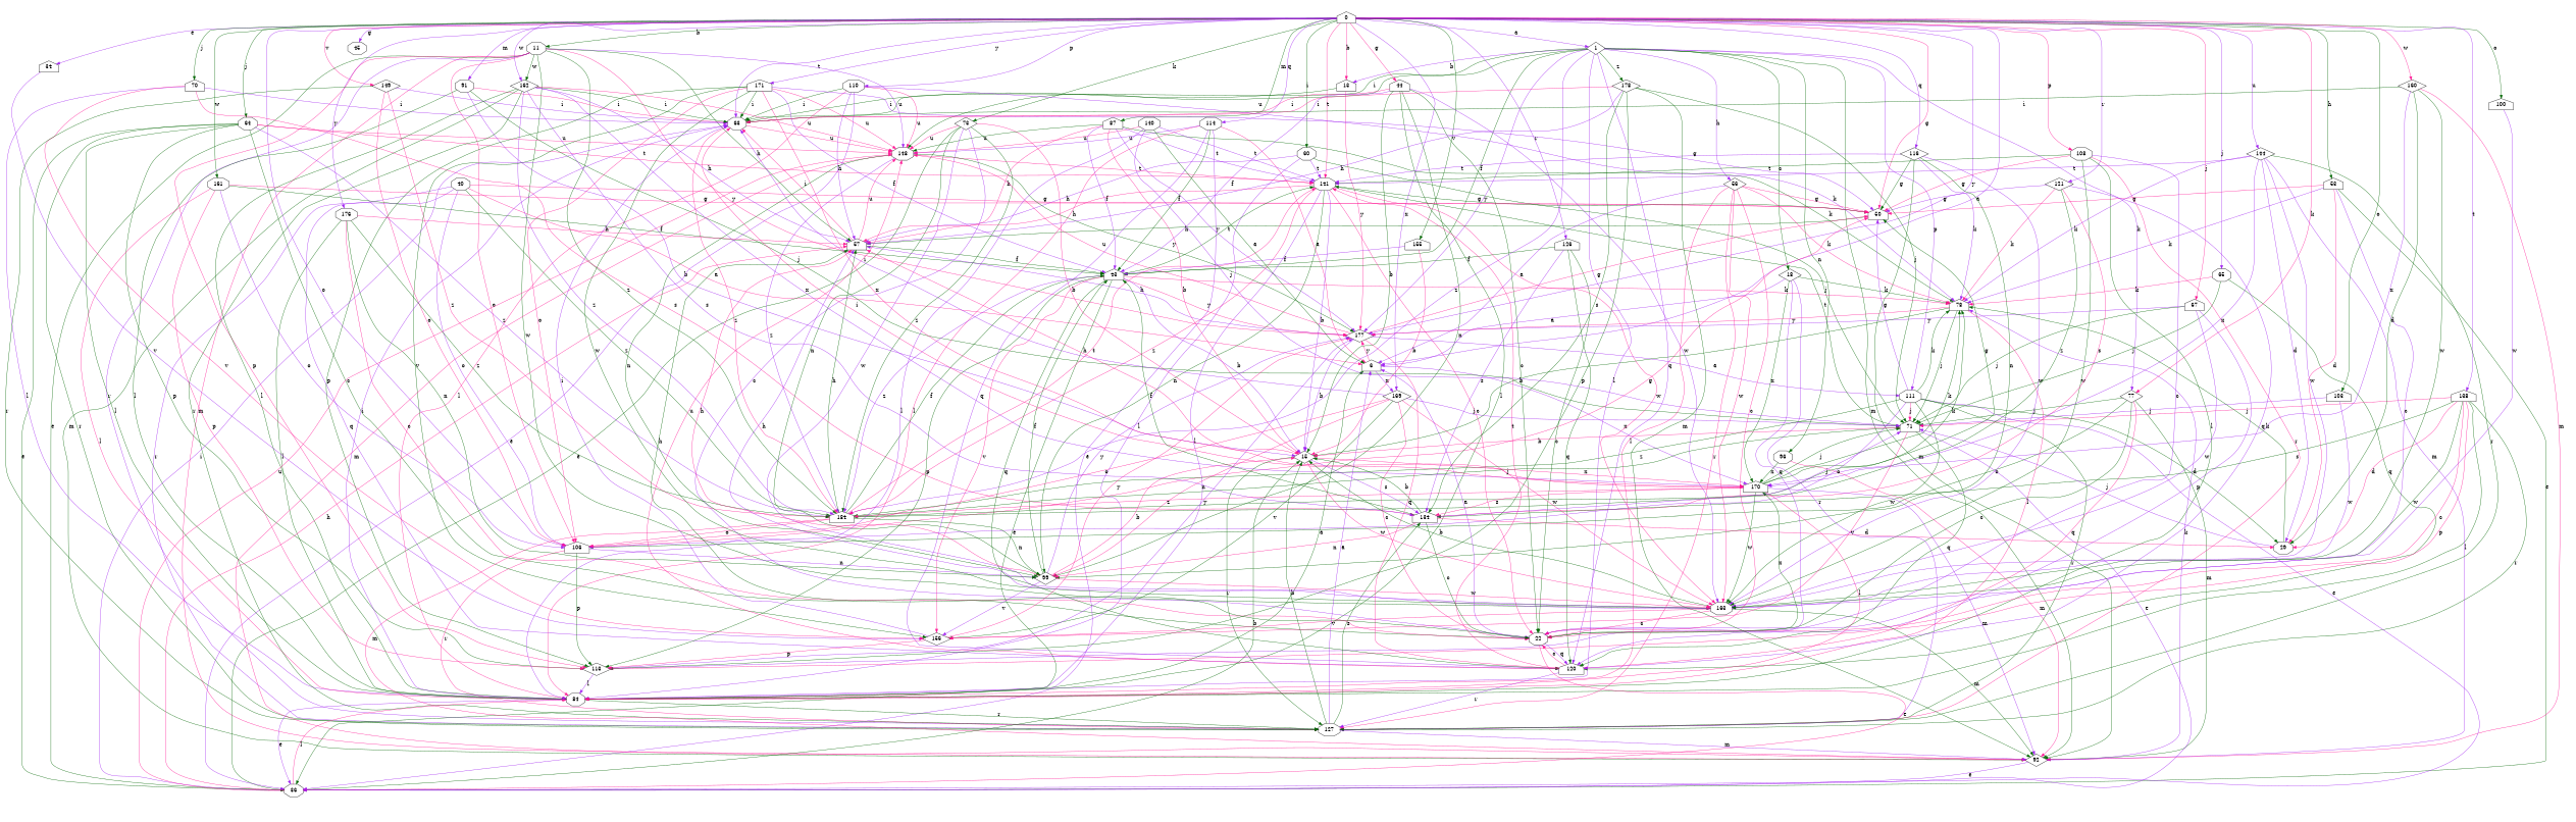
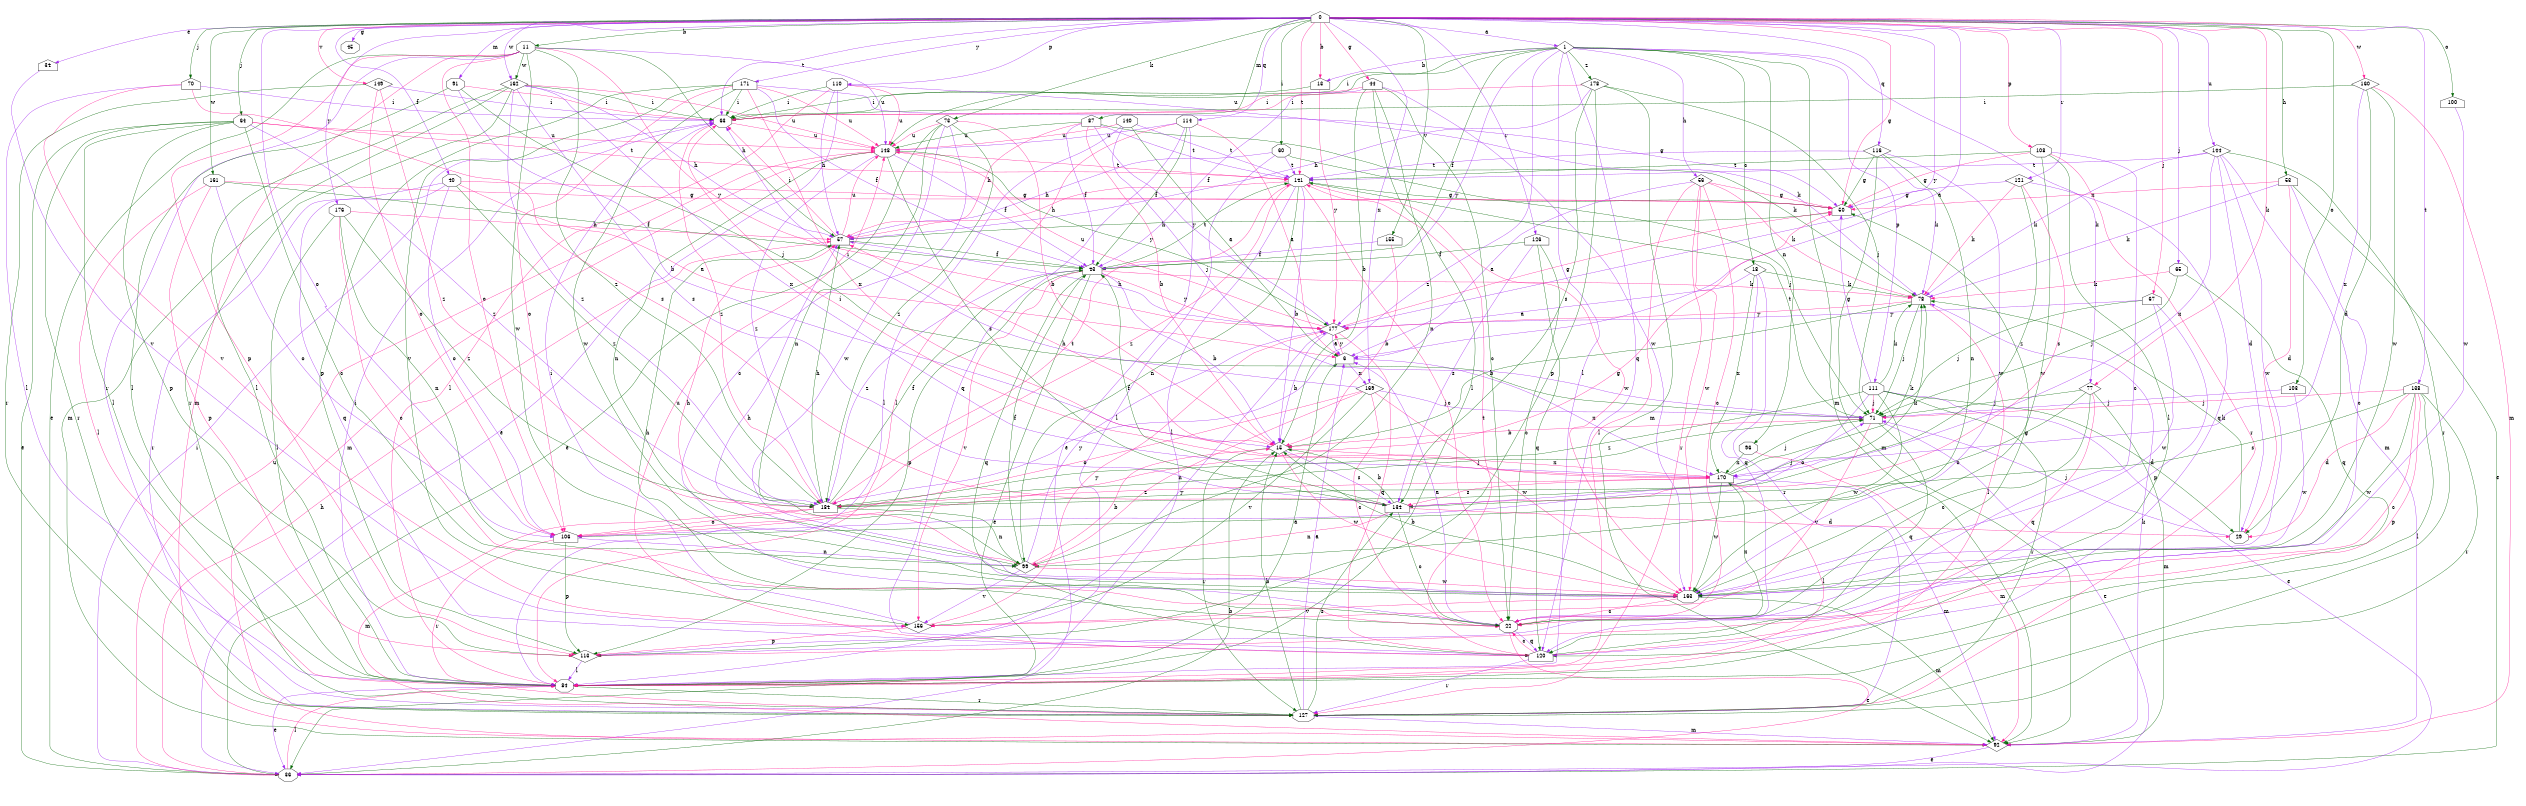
  strict digraph {
    node [shape=house]
    edge [color=darkgreen]
    1 [shape=diamond]
    0
    6
    11 [shape=octagon]
    13
    34
    40 [shape=octagon]
    44
    45 [shape=octagon]
    50
    53
    60 [shape=octagon]
    63 [shape=octagon]
    64 [shape=octagon]
    65 [shape=octagon]
    67
    70
    73 [shape=diamond]
    77 [shape=diamond]
    87
    91 [shape=octagon]
    100
    103
    106
    108 [shape=octagon]
    110 [shape=octagon]
    114 [shape=octagon]
    116 [shape=diamond]
    121 [shape=diamond]
    126
    138
    141 [shape=octagon]
    144 [shape=diamond]
    149 [shape=diamond]
    155
    160 [shape=diamond]
    161 [shape=octagon]
    162 [shape=diamond]
    169 [shape=diamond]
    171
    176 [shape=octagon]
    177 [shape=diamond]
    18 [shape=diamond]
    43
    56 [shape=diamond]
    84 [shape=octagon]
    92 [shape=diamond]
    96 [shape=octagon]
    111 [shape=octagon]
    120
    148 [shape=octagon]
    178 [shape=diamond]
    184
    170
    36 [shape=octagon]
    57
    113 [shape=diamond]
    127 [shape=octagon]
    163 [shape=octagon]
    156 [shape=diamond]
    15 [shape=diamond]
    22 [shape=octagon]
    99 [shape=diamond]
    78
    29 [shape=octagon]
    71
    134
    140 [shape=octagon]
    1 -> 13 [color=purple label=b]
    1 -> 63 [label=i]
    1 -> 77 [color=purple label=k]
    1 -> 177 [color=purple label=y]
    1 -> 18 [label=c]
    1 -> 43 [label=f]
    1 -> 56 [color=purple label=h]
    1 -> 84 [color=purple label=l]
    1 -> 92 [label=m]
    1 -> 96 [label=n]
    1 -> 111 [color=purple label=p]
    1 -> 120 [color=purple label=q]
    1 -> 148 [label=u]
    1 -> 178 [label=z]
    1 -> 184 [color=purple label=z]
    0 -> 1 [color=purple label=a]
    0 -> 6 [color=purple label=a]
    0 -> 11 [label=b]
    0 -> 13 [color=deeppink label=b]
    0 -> 34 [color=purple label=e]
+   0 -> 40 [color=purple label=f]
    0 -> 44 [color=deeppink label=g]
    0 -> 45 [color=purple label=g]
    0 -> 50 [color=deeppink label=g]
    0 -> 53 [label=h]
    0 -> 60 [label=i]
    0 -> 63 [color=purple label=t]
    0 -> 64 [label=j]
    0 -> 65 [color=purple label=j]
    0 -> 67 [color=deeppink label=j]
    0 -> 70 [label=j]
    0 -> 73 [label=k]
    0 -> 77 [color=deeppink label=k]
    0 -> 87 [label=m]
    0 -> 91 [color=purple label=m]
    0 -> 100 [label=o]
    0 -> 103 [label=o]
    0 -> 106 [color=purple label=o]
    0 -> 108 [color=deeppink label=p]
    0 -> 110 [color=purple label=p]
    0 -> 114 [color=purple label=q]
    0 -> 116 [color=purple label=q]
    0 -> 121 [color=purple label=r]
    0 -> 126 [color=purple label=r]
    0 -> 138 [color=purple label=t]
    0 -> 141 [color=deeppink label=t]
    0 -> 144 [color=purple label=u]
    0 -> 149 [color=deeppink label=v]
    0 -> 155 [label=v]
    0 -> 160 [color=deeppink label=w]
    0 -> 161 [label=w]
    0 -> 162 [color=purple label=w]
    0 -> 169 [color=purple label=x]
    0 -> 171 [color=purple label=y]
    0 -> 176 [color=purple label=y]
    0 -> 177 [color=purple label=y]
    6 -> 169 [color=purple label=x]
    6 -> 177 [color=deeppink label=y]
    6 -> 170 [color=purple label=x]
    11 -> 106 [color=deeppink label=o]
    11 -> 162 [label=w]
    11 -> 177 [color=deeppink label=y]
    11 -> 92 [color=deeppink label=m]
    11 -> 148 [color=purple label=u]
    11 -> 184 [label=z]
    11 -> 36 [label=e]
    11 -> 57 [label=h]
    11 -> 113 [color=deeppink label=p]
    11 -> 127 [color=purple label=r]
    11 -> 163 [label=w]
    13 -> 63 [label=i]
    13 -> 177 [color=deeppink label=y]
    34 -> 156 [color=purple label=v]
    40 -> 6 [color=deeppink label=a]
    40 -> 50 [color=deeppink label=g]
    40 -> 106 [color=purple label=o]
    40 -> 120 [color=purple label=q]
    40 -> 184 [label=z]
    40 -> 127 [color=purple label=r]
    44 -> 63 [color=deeppink label=i]
    44 -> 43 [color=purple label=f]
    44 -> 84 [label=l]
    44 -> 163 [color=purple label=w]
    44 -> 15 [label=b]
    44 -> 22 [label=c]
    44 -> 99 [label=n]
    50 -> 57 [label=h]
-   53 -> 50 [color=deeppink label=g]
+   53 -> 50 [color=deeppink label=x]
    53 -> 36 [label=e]
    53 -> 22 [color=purple label=c]
    53 -> 78 [color=purple label=k]
    53 -> 29 [color=deeppink label=d]
    60 -> 141 [color=purple label=t]
    60 -> 84 [color=purple label=l]
    60 -> 57 [color=purple label=h]
    60 -> 71 [label=j]
    63 -> 148 [color=deeppink label=u]
    63 -> 184 [color=deeppink label=z]
    64 -> 141 [color=deeppink label=t]
    64 -> 84 [label=l]
    64 -> 148 [color=deeppink label=u]
    64 -> 184 [color=purple label=z]
    64 -> 36 [label=e]
    64 -> 113 [label=p]
    64 -> 127 [label=r]
    64 -> 22 [label=c]
    65 -> 120 [label=q]
    65 -> 78 [color=deeppink label=k]
    65 -> 71 [label=j]
    67 -> 177 [color=purple label=y]
    67 -> 113 [color=purple label=p]
    67 -> 163 [color=purple label=w]
    67 -> 71 [label=j]
    70 -> 63 [color=purple label=i]
    70 -> 84 [color=purple label=l]
    70 -> 156 [color=deeppink label=v]
    70 -> 134 [color=deeppink label=s]
    73 -> 148 [color=deeppink label=u]
    73 -> 184 [label=z]
    73 -> 36 [label=e]
    73 -> 163 [color=purple label=w]
    73 -> 15 [color=deeppink label=b]
    73 -> 22 [color=purple label=c]
    73 -> 99 [label=n]
    77 -> 106 [label=o]
    77 -> 92 [label=m]
    77 -> 120 [color=deeppink label=q]
    77 -> 22 [label=c]
    77 -> 71 [label=j]
    87 -> 141 [color=purple label=t]
    87 -> 177 [color=purple label=y]
    87 -> 43 [color=purple label=f]
    87 -> 148 [label=u]
    87 -> 57 [color=deeppink label=h]
    87 -> 15 [color=deeppink label=b]
    87 -> 78 [label=k]
    91 -> 63 [color=deeppink label=i]
    91 -> 84 [label=l]
    91 -> 15 [color=purple label=b]
    91 -> 71 [label=j]
    100 -> 163 [color=purple label=w]
    103 -> 163 [color=purple label=w]
    103 -> 71 [color=purple label=j]
    106 -> 50 [color=deeppink label=g]
    106 -> 113 [label=p]
    106 -> 127 [color=deeppink label=r]
    106 -> 99 [color=purple label=n]
    108 -> 50 [color=deeppink label=g]
    108 -> 141 [label=t]
    108 -> 84 [label=l]
    108 -> 127 [color=deeppink label=r]
    108 -> 163 [label=w]
    108 -> 22 [color=purple label=c]
    110 -> 63 [label=i]
    110 -> 84 [color=deeppink label=l]
    110 -> 148 [color=deeppink label=u]
    110 -> 36 [color=purple label=e]
    110 -> 57 [color=purple label=h]
    110 -> 78 [color=purple label=k]
    114 -> 6 [color=deeppink label=a]
    114 -> 43 [label=f]
    114 -> 84 [color=deeppink label=l]
    114 -> 120 [color=purple label=q]
    114 -> 148 [color=purple label=u]
    114 -> 36 [color=purple label=e]
    116 -> 50 [label=g]
    116 -> 141 [color=purple label=t]
    116 -> 92 [label=m]
    116 -> 163 [color=purple label=w]
    116 -> 99 [label=n]
    116 -> 78 [color=purple label=k]
    121 -> 50 [color=purple label=g]
    121 -> 120 [color=purple label=q]
    121 -> 184 [label=z]
    121 -> 78 [color=deeppink label=k]
    121 -> 134 [color=deeppink label=s]
    126 -> 43 [label=f]
    126 -> 120 [label=q]
    126 -> 22 [label=c]
    126 -> 134 [color=purple label=s]
    138 -> 84 [label=l]
    138 -> 113 [color=deeppink label=p]
    138 -> 127 [label=r]
    138 -> 163 [label=w]
    138 -> 22 [color=deeppink label=c]
    138 -> 29 [color=deeppink label=d]
    138 -> 71 [color=deeppink label=j]
    138 -> 134 [label=s]
    141 -> 50 [label=g]
    141 -> 84 [color=purple label=l]
    141 -> 184 [color=deeppink label=z]
    141 -> 57 [color=deeppink label=h]
    141 -> 163 [color=deeppink label=w]
    141 -> 15 [color=purple label=b]
    141 -> 22 [color=deeppink label=c]
    141 -> 99 [label=n]
    144 -> 141 [color=purple label=t]
    144 -> 92 [color=purple label=m]
    144 -> 170 [color=purple label=x]
    144 -> 127 [label=r]
    144 -> 163 [color=purple label=w]
    144 -> 78 [color=purple label=k]
    144 -> 29 [color=purple label=d]
    149 -> 63 [color=purple label=i]
    149 -> 106 [color=deeppink label=o]
    149 -> 184 [color=deeppink label=z]
    149 -> 127 [label=r]
    155 -> 43 [color=purple label=f]
    155 -> 15 [color=deeppink label=b]
    160 -> 63 [label=i]
    160 -> 92 [color=deeppink label=m]
    160 -> 170 [color=purple label=x]
    160 -> 163 [label=w]
    160 -> 29 [label=d]
    161 -> 50 [color=deeppink label=g]
    161 -> 106 [color=purple label=o]
    161 -> 43 [label=f]
    161 -> 84 [color=deeppink label=l]
    161 -> 113 [color=deeppink label=p]
    162 -> 63 [label=i]
    162 -> 84 [label=l]
    162 -> 92 [label=m]
    162 -> 148 [color=deeppink label=u]
    162 -> 184 [color=purple label=z]
    162 -> 170 [color=purple label=x]
    162 -> 57 [color=purple label=h]
    162 -> 127 [label=r]
    162 -> 134 [color=purple label=s]
    169 -> 63 [color=purple label=i]
    169 -> 106 [color=deeppink label=o]
    169 -> 163 [color=deeppink label=w]
    169 -> 156 [label=v]
    169 -> 22 [color=deeppink label=c]
    169 -> 99 [color=deeppink label=n]
    169 -> 71 [color=purple label=j]
    171 -> 50 [color=purple label=g]
    171 -> 63 [label=i]
    171 -> 106 [color=deeppink label=o]
    171 -> 43 [color=purple label=f]
    171 -> 148 [color=deeppink label=u]
    171 -> 170 [color=deeppink label=x]
    171 -> 113 [label=p]
    171 -> 163 [label=w]
    171 -> 156 [label=v]
    176 -> 84 [label=l]
    176 -> 184 [label=z]
    176 -> 57 [color=deeppink label=h]
    176 -> 22 [color=deeppink label=c]
    176 -> 99 [label=n]
-   177 -> 111 [color=purple label=a]
+   177 -> 6 [color=purple label=a]
    177 -> 50 [color=deeppink label=g]
    177 -> 120 [color=deeppink label=q]
    177 -> 148 [color=deeppink label=u]
    177 -> 57 [color=purple label=h]
    177 -> 15 [color=purple label=b]
    18 -> 6 [color=purple label=a]
    18 -> 120 [color=purple label=q]
    18 -> 170 [label=x]
    18 -> 127 [color=purple label=r]
    18 -> 78 [label=k]
    43 -> 141 [label=t]
    43 -> 177 [color=deeppink label=y]
    43 -> 120 [label=q]
    43 -> 184 [color=purple label=z]
    43 -> 36 [label=e]
    43 -> 113 [label=p]
    43 -> 156 [color=deeppink label=v]
    43 -> 15 [color=purple label=b]
    43 -> 78 [color=deeppink label=k]
    56 -> 6 [color=purple label=a]
    56 -> 50 [color=deeppink label=g]
    56 -> 84 [color=deeppink label=l]
    56 -> 127 [color=deeppink label=r]
    56 -> 163 [color=deeppink label=w]
    56 -> 22 [color=deeppink label=c]
    56 -> 78 [color=deeppink label=k]
    84 -> 6 [label=a]
    84 -> 63 [color=purple label=i]
    84 -> 36 [color=purple label=e]
    84 -> 127 [label=r]
    92 -> 36 [color=purple label=e]
    92 -> 78 [color=purple label=k]
    96 -> 92 [color=deeppink label=m]
    96 -> 170 [label=x]
    111 -> 50 [color=purple label=g]
    111 -> 106 [color=purple label=o]
    111 -> 184 [label=z]
    111 -> 36 [color=purple label=e]
    111 -> 127 [label=r]
    111 -> 163 [label=w]
    111 -> 78 [label=k]
    111 -> 29 [label=d]
    111 -> 71 [color=deeppink label=j]
    120 -> 141 [color=deeppink label=t]
    120 -> 148 [color=deeppink label=u]
    120 -> 127 [color=purple label=r]
    120 -> 22 [color=deeppink label=c]
    148 -> 141 [color=deeppink label=t]
    148 -> 177 [label=y]
+   148 -> 43 [color=purple label=f]
    148 -> 92 [color=deeppink label=m]
    148 -> 184 [color=purple label=z]
    148 -> 99 [label=n]
+   148 -> 134 [label=s]
    178 -> 63 [color=deeppink label=i]
    178 -> 92 [label=m]
    178 -> 57 [color=purple label=h]
    178 -> 113 [label=p]
    178 -> 71 [label=j]
    178 -> 134 [label=s]
    184 -> 106 [color=deeppink label=o]
    184 -> 141 [color=deeppink label=t]
    184 -> 43 [label=f]
    184 -> 92 [color=deeppink label=m]
    184 -> 57 [label=h]
    184 -> 99 [label=n]
    184 -> 78 [label=k]
    184 -> 71 [label=j]
-   170 -> 50 [label=g]
+   120 -> 50 [label=g]
    170 -> 63 [color=deeppink label=i]
    170 -> 84 [color=deeppink label=l]
    170 -> 92 [color=purple label=m]
    170 -> 184 [color=deeppink label=z]
    170 -> 163 [label=w]
    170 -> 78 [label=k]
    170 -> 71 [label=j]
    170 -> 134 [color=deeppink label=s]
    36 -> 63 [color=purple label=i]
    36 -> 84 [color=deeppink label=l]
    36 -> 148 [color=deeppink label=u]
    36 -> 57 [color=deeppink label=h]
    36 -> 15 [label=b]
    57 -> 63 [color=deeppink label=i]
    57 -> 43 [label=f]
    57 -> 148 [color=deeppink label=u]
    113 -> 177 [color=purple label=y]
    113 -> 84 [color=purple label=l]
    127 -> 6 [color=purple label=a]
    127 -> 92 [color=purple label=m]
    127 -> 15 [label=b]
    127 -> 134 [label=s]
    163 -> 92 [label=m]
    163 -> 57 [color=purple label=h]
    163 -> 156 [color=deeppink label=v]
    163 -> 15 [label=b]
    163 -> 22 [color=deeppink label=c]
    156 -> 63 [color=purple label=i]
    156 -> 177 [color=deeppink label=y]
    156 -> 113 [color=deeppink label=p]
    15 -> 170 [color=deeppink label=x]
    15 -> 57 [color=deeppink label=h]
    15 -> 127 [label=r]
    15 -> 163 [color=deeppink label=w]
    15 -> 134 [color=purple label=s]
    22 -> 6 [color=purple label=a]
    22 -> 120 [color=purple label=q]
    22 -> 170 [label=x]
    22 -> 36 [color=deeppink label=e]
    22 -> 57 [label=h]
    99 -> 177 [color=purple label=y]
    99 -> 43 [label=f]
    99 -> 57 [color=deeppink label=h]
    99 -> 163 [color=deeppink label=w]
    99 -> 156 [color=purple label=v]
    99 -> 15 [color=deeppink label=b]
    78 -> 177 [color=deeppink label=y]
    78 -> 84 [color=deeppink label=l]
    78 -> 15 [label=b]
    78 -> 71 [label=j]
    29 -> 78 [label=k]
    29 -> 71 [color=purple label=j]
    71 -> 141 [label=t]
    71 -> 120 [label=q]
    71 -> 36 [color=purple label=e]
    71 -> 156 [color=deeppink label=v]
    71 -> 15 [color=deeppink label=b]
    134 -> 43 [label=f]
    134 -> 15 [label=b]
    134 -> 22 [label=c]
    134 -> 99 [color=deeppink label=n]
    134 -> 29 [color=deeppink label=d]
    134 -> 71 [color=purple label=j]
    140 -> 6 [label=a]
    140 -> 141 [color=purple label=t]
    140 -> 84 [color=purple label=l]
    140 -> 148 [color=deeppink label=u]
    140 -> 71 [color=purple label=j]
  }
